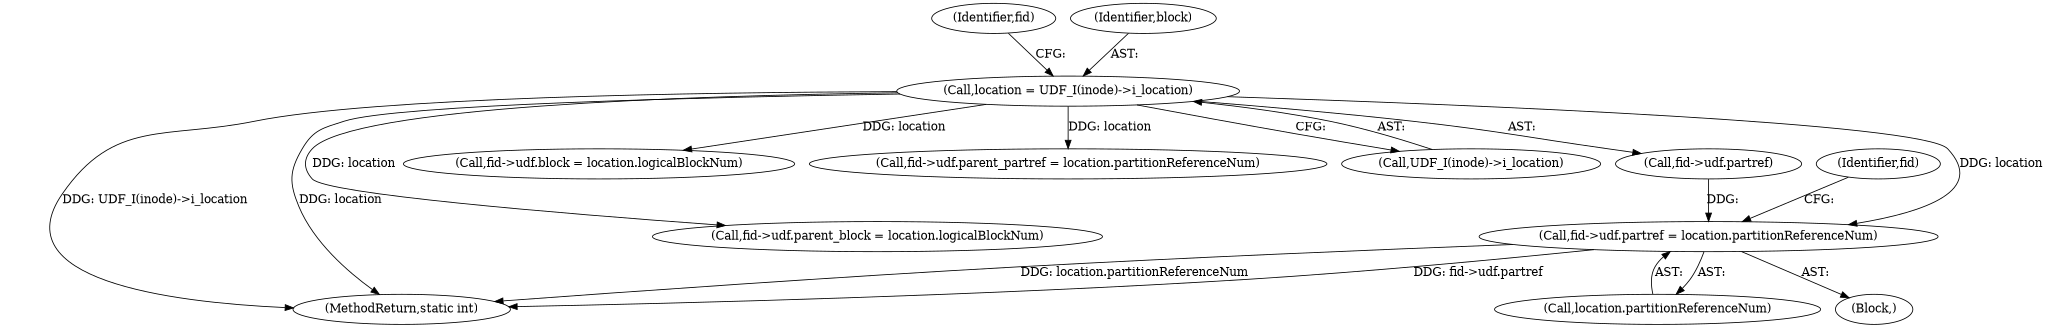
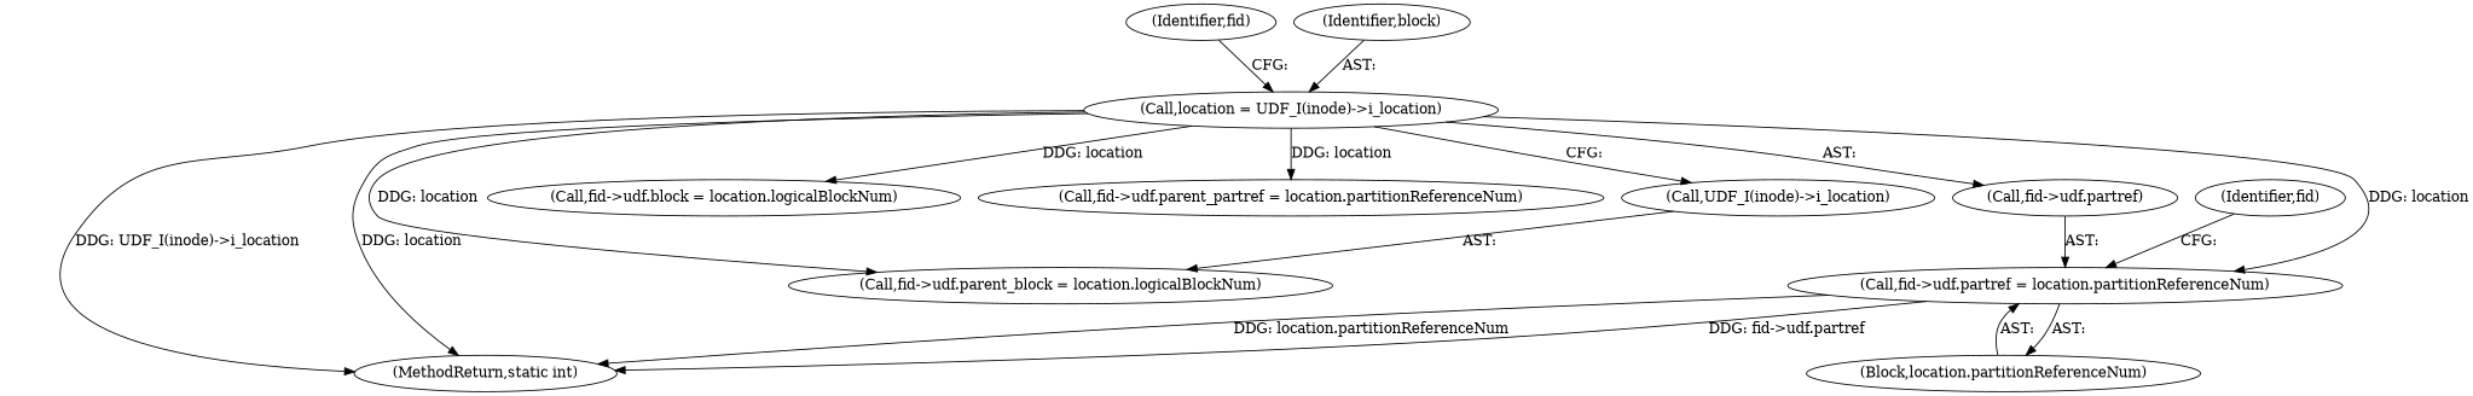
  digraph {
    n1 [label="(Call,fid->udf.partref = location.partitionReferenceNum)"]
-   n2 [label="(Block,)"]
    n3 [label="(MethodReturn,static int)"]
-   n4 [label="(Call,location.partitionReferenceNum)"]
+   n4 [label="(Block,location.partitionReferenceNum)"]
    n5 [label="(Call,location = UDF_I(inode)->i_location)"]
    n6 [label="(Call,fid->udf.block = location.logicalBlockNum)"]
    n7 [label="(Call,fid->udf.parent_partref = location.partitionReferenceNum)"]
    n8 [label="(Call,fid->udf.parent_block = location.logicalBlockNum)"]
    n9 [label="(Call,UDF_I(inode)->i_location)"]
    n10 [label="(Call,fid->udf.partref)"]
    n11 [label="(Identifier,fid)"]
    n12 [label="(Identifier,fid)"]
    n13 [label="(Identifier,block)"]
-   n1 -> n2 [label="AST: "]
    n1 -> n3 [label="DDG: location.partitionReferenceNum"]
    n1 -> n3 [label="DDG: fid->udf.partref"]
    n1 -> n4 [label="AST: "]
    n4 -> n1 [label="AST: "]
    n5 -> n1 [label="DDG: location"]
    n5 -> n3 [label="DDG: UDF_I(inode)->i_location"]
    n5 -> n3 [label="DDG: location"]
    n5 -> n6 [label="DDG: location"]
    n5 -> n7 [label="DDG: location"]
    n5 -> n8 [label="DDG: location"]
    n5 -> n9 [label="CFG: "]
    n5 -> n10 [label="AST: "]
-   n9 -> n5 [label="AST: "]
-   n10 -> n1 [label="DDG: "]
+   n9 -> n8 [label="AST: "]
+   n10 -> n1 [label="AST: "]
    n11 -> n5 [label="CFG: "]
    n12 -> n1 [label="CFG: "]
    n13 -> n5 [label="AST: "]
  }
